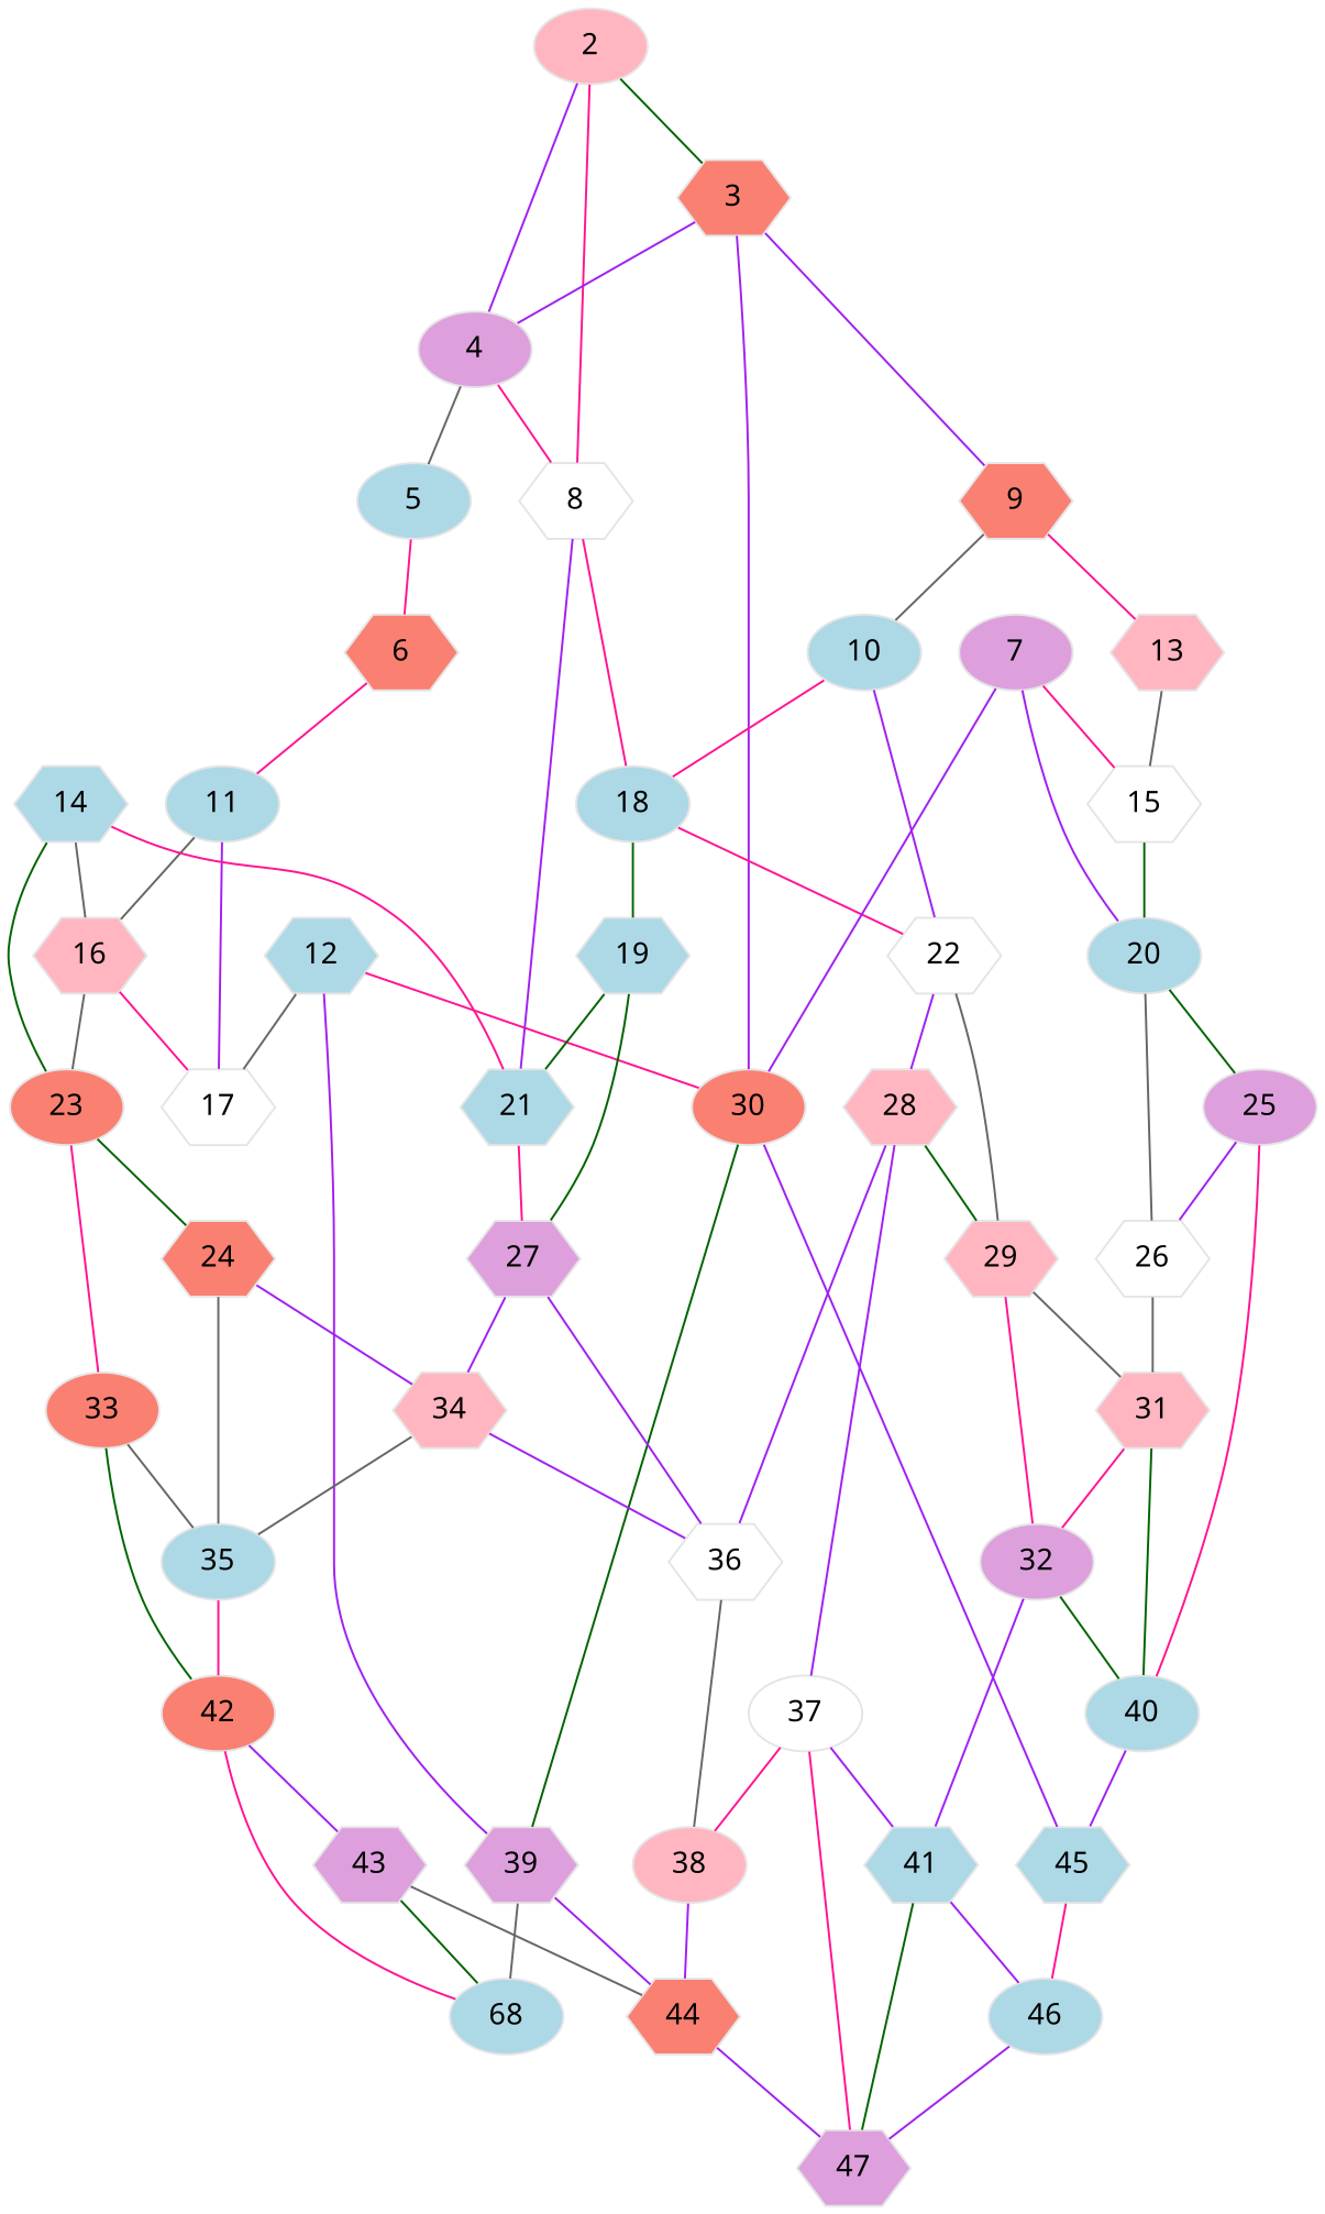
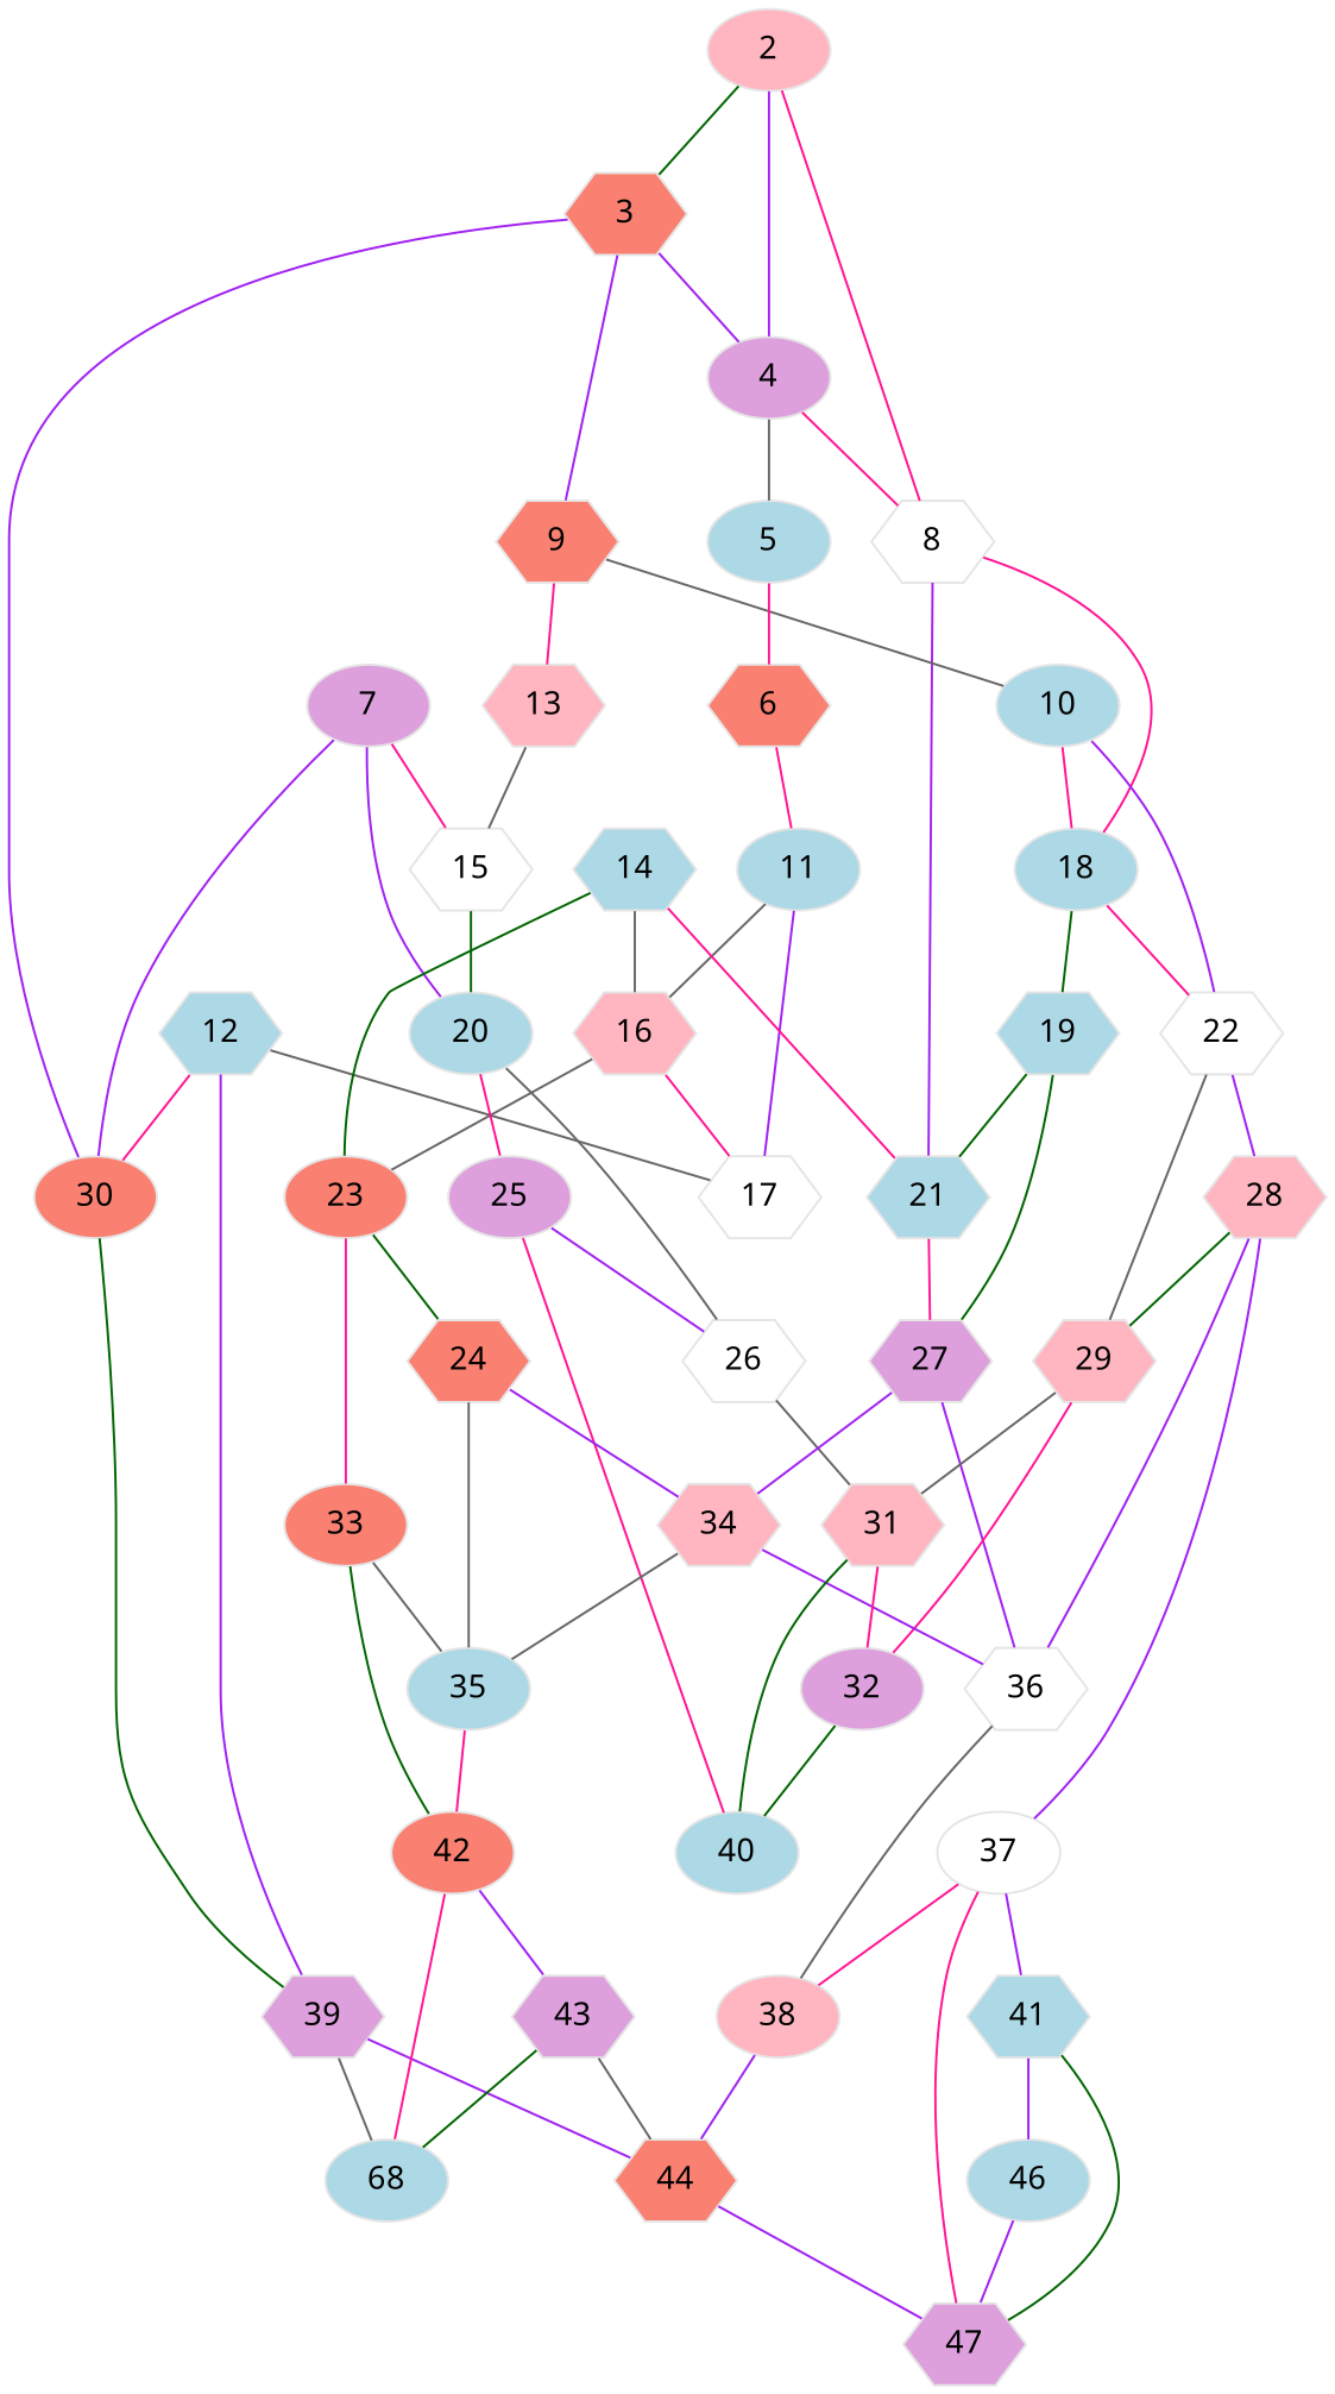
  graph {
    fontname="Noto Sans"
    node [color=gray90 fillcolor=lightblue fontname="Noto Sans" shape=hexagon style=filled]
    edge [color=purple fontname="Noto Sans" weight=1.0]
    6 [fillcolor=salmon]
    11 [shape=ellipse]
    30 [fillcolor=salmon shape=ellipse]
    12
    17 [fillcolor=white]
    39 [fillcolor=plum]
    2 [fillcolor=lightpink shape=ellipse]
    3 [fillcolor=salmon]
    4 [fillcolor=plum shape=ellipse]
    8 [fillcolor=white]
    9 [fillcolor=salmon]
    5 [shape=ellipse]
    18 [shape=ellipse]
    21
    10 [shape=ellipse]
    13 [fillcolor=lightpink]
-   45
    16 [fillcolor=lightpink]
    7 [fillcolor=plum shape=ellipse]
    15 [fillcolor=white]
    20 [shape=ellipse]
    25 [fillcolor=plum shape=ellipse]
    26 [fillcolor=white]
    22 [fillcolor=white]
    19
    27 [fillcolor=plum]
    28 [fillcolor=lightpink]
    29 [fillcolor=lightpink]
    23 [fillcolor=salmon shape=ellipse]
    44 [fillcolor=salmon]
    n31 [label=68 shape=ellipse]
    14
    24 [fillcolor=salmon]
    33 [fillcolor=salmon shape=ellipse]
    34 [fillcolor=lightpink]
    36 [fillcolor=white]
    40 [shape=ellipse]
    31 [fillcolor=lightpink]
    37 [fillcolor=white shape=ellipse]
    32 [fillcolor=plum shape=ellipse]
    35 [shape=ellipse]
    42 [fillcolor=salmon shape=ellipse]
    38 [fillcolor=lightpink shape=ellipse]
    41
    47 [fillcolor=plum]
    46 [shape=ellipse]
    43 [fillcolor=plum]
    6 -- 11 [color=deeppink]
    11 -- 17
    11 -- 16 [color=gray40]
    30 -- 39 [color=darkgreen]
-   30 -- 45
    12 -- 30 [color=deeppink]
    12 -- 17 [color=gray40 weight=2.0]
    12 -- 39
    39 -- 44
    39 -- n31 [color=gray40 weight=2.0]
    2 -- 3 [color=darkgreen]
    2 -- 4
    2 -- 8 [color=deeppink]
    3 -- 30
    3 -- 4
    3 -- 9
    4 -- 8 [color=deeppink]
    4 -- 5 [color=gray40 weight=2.0]
    8 -- 18 [color=deeppink]
    8 -- 21
    9 -- 10 [color=gray40]
    9 -- 13 [color=deeppink weight=2.0]
    5 -- 6 [color=deeppink weight=2.0]
    18 -- 22 [color=deeppink]
    18 -- 19 [color=darkgreen]
    21 -- 27 [color=deeppink]
    10 -- 18 [color=deeppink]
    10 -- 22
    13 -- 15 [color=gray40 weight=2.0]
-   45 -- 46 [color=deeppink weight=2.0]
    16 -- 17 [color=deeppink]
    16 -- 23 [color=gray40]
    7 -- 30
    7 -- 15 [color=deeppink weight=2.0]
    7 -- 20
    15 -- 20 [color=darkgreen]
-   20 -- 25 [color=darkgreen]
+   20 -- 25 [color=deeppink]
    20 -- 26 [color=gray40]
    25 -- 26
    25 -- 40 [color=deeppink]
    26 -- 31 [color=gray40 weight=2.0]
    22 -- 28
    22 -- 29 [color=gray40]
    19 -- 21 [color=darkgreen]
    19 -- 27 [color=darkgreen]
    27 -- 34
    27 -- 36
    28 -- 29 [color=darkgreen]
    28 -- 36
    28 -- 37
    29 -- 31 [color=gray40]
    29 -- 32 [color=deeppink]
    23 -- 24 [color=darkgreen]
    23 -- 33 [color=deeppink]
    44 -- 47
    14 -- 21 [color=deeppink]
    14 -- 16 [color=gray40]
    14 -- 23 [color=darkgreen]
    24 -- 34
    24 -- 35 [color=gray40]
    33 -- 35 [color=gray40]
    33 -- 42 [color=darkgreen]
    34 -- 36
    34 -- 35 [color=gray40]
    36 -- 38 [color=gray40]
-   40 -- 45
    31 -- 40 [color=darkgreen]
    31 -- 32 [color=deeppink]
    37 -- 38 [color=deeppink]
    37 -- 41
    37 -- 47 [color=deeppink]
    32 -- 40 [color=darkgreen]
-   32 -- 41
    35 -- 42 [color=deeppink]
    42 -- n31 [color=deeppink]
    42 -- 43
    38 -- 44
    41 -- 47 [color=darkgreen]
    41 -- 46
    46 -- 47
    43 -- 44 [color=gray40]
    43 -- n31 [color=darkgreen]
  }
